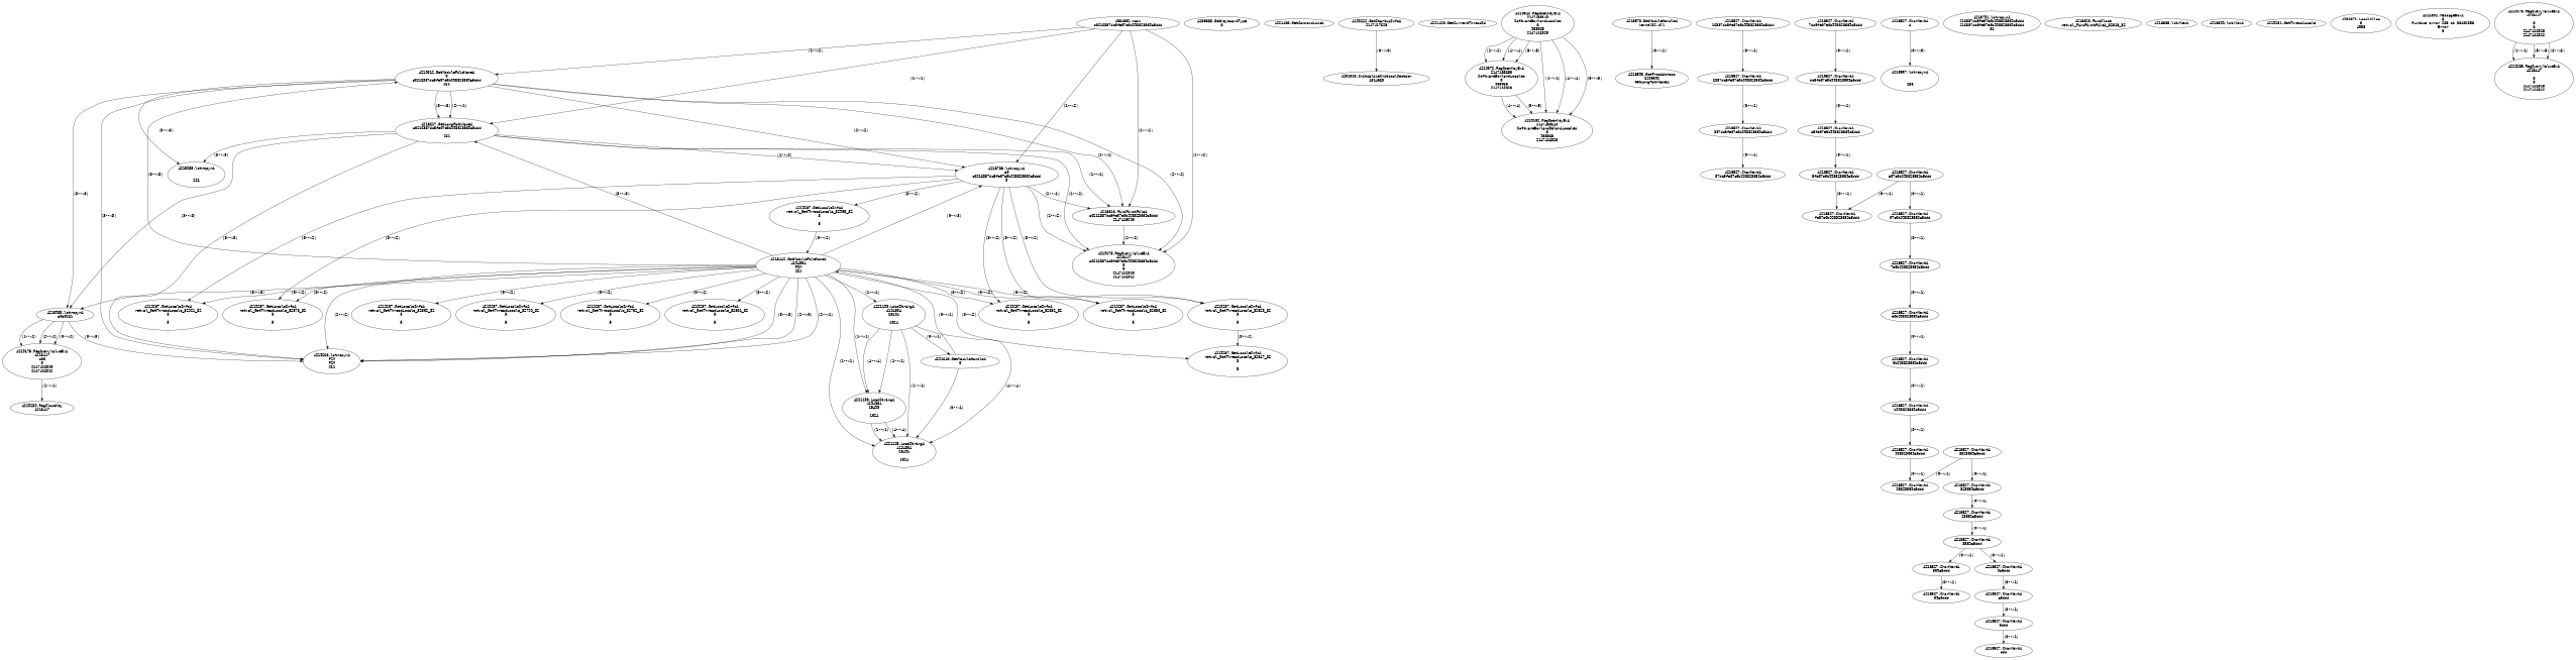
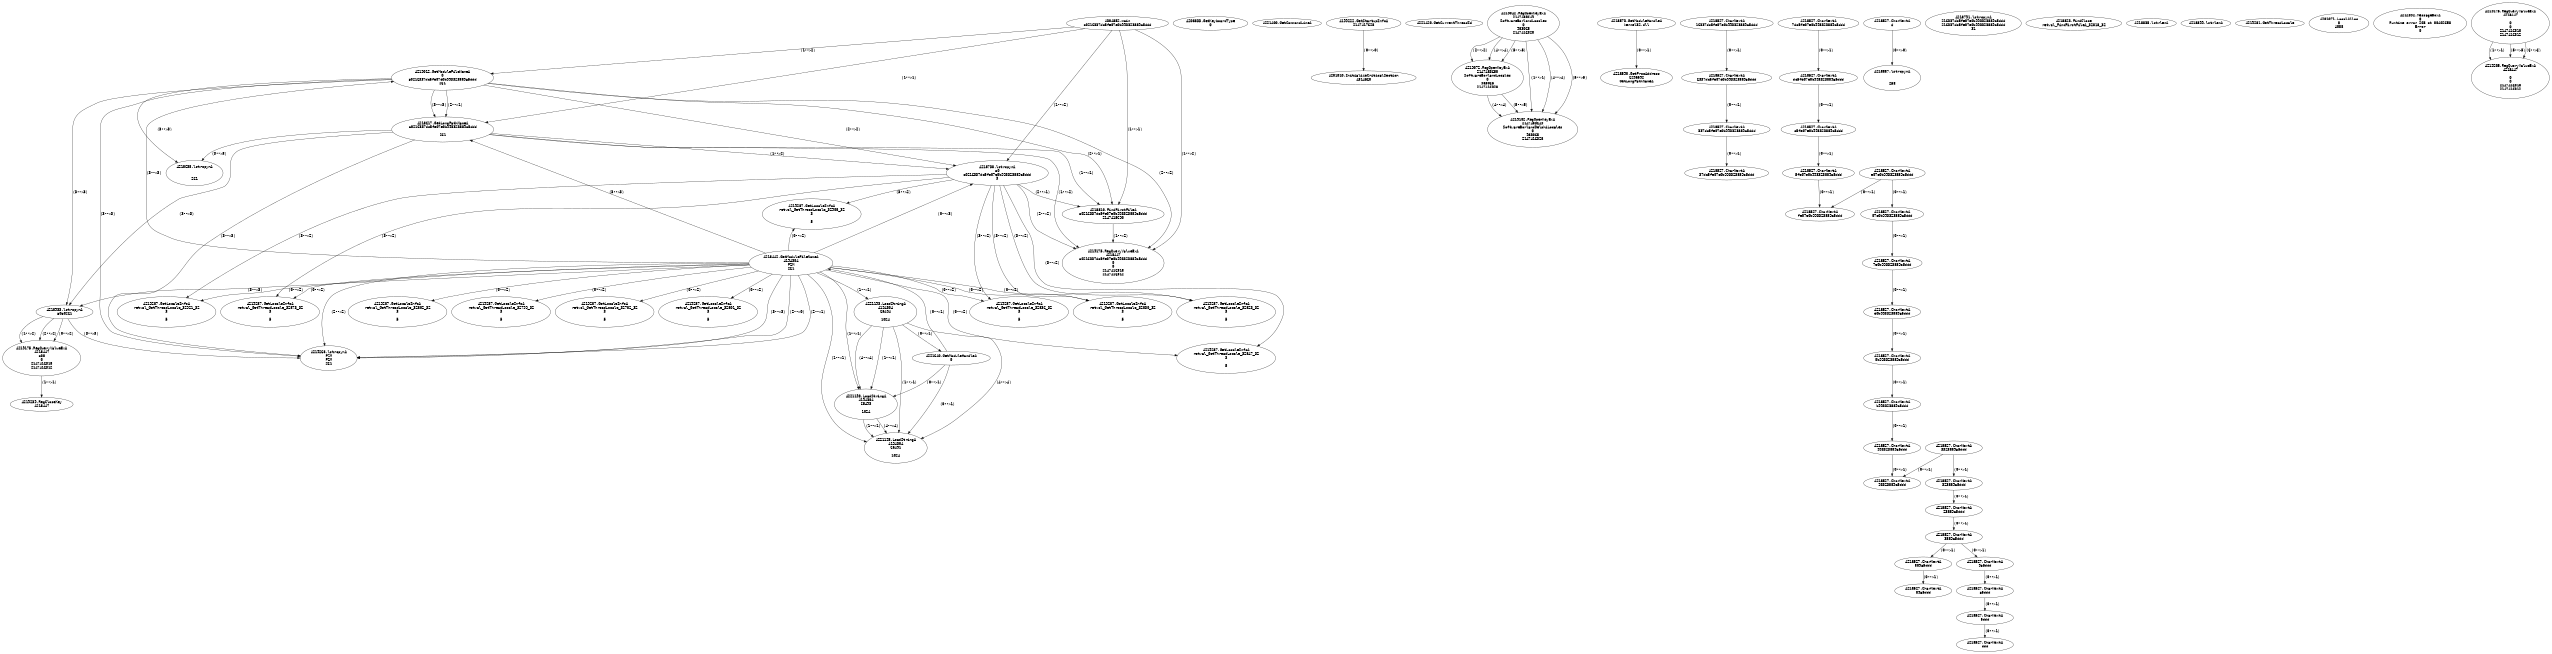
  digraph {
    fontname="DejaVu Sans Mono"
    node [fontname="DejaVu Sans Mono"]
    edge [fontname="DejaVu Sans Mono"]
    n1 [label="4304852.main\na0216337dc5fe07e0b993323889a5ddd"]
    n2 [label="4219012.GetModuleFileNameA\n0\na0216337dc5fe07e0b993323889a5ddd\n261"]
    n3 [label="4218617.GetLongPathNameA\na0216337dc5fe07e0b993323889a5ddd\n\n261"]
    n4 [label="4218738.lstrcpynA\na0\na0216337dc5fe07e0b993323889a5ddd\n3"]
    n5 [label="4218810.FindFirstFileA\na0216337dc5fe07e0b993323889a5ddd\n2147415690"]
    n6 [label="4219175.RegQueryValueExA\n4218447\na0216337dc5fe07e0b993323889a5ddd\n0\n0\n2147416318\n2147416312"]
    n7 [label="4218933.lstrcpynA\na0a0261"]
    n8 [label="4219268.lstrcpynA\nPZM\nPZM\n261"]
    n9 [label="4218638.lstrcpynA\n\n\n261"]
    n10 [label="4219287.GetLocaleInfoA\nretval_GetThreadLocale_32830_32\n3\n\n5"]
    n11 [label="4219287.GetLocaleInfoA\nretval_GetThreadLocale_32921_32\n3\n\n5"]
    n12 [label="4219287.GetLocaleInfoA\nretval_GetThreadLocale_32873_32\n3\n\n5"]
    n13 [label="4219287.GetLocaleInfoA\nretval_GetThreadLocale_32908_32\n3\n\n5"]
    n14 [label="4219287.GetLocaleInfoA\nretval_GetThreadLocale_32836_32\n3\n\n5"]
    n15 [label="4219287.GetLocaleInfoA\nretval_GetThreadLocale_32823_32\n3\n\n5"]
    n16 [label="4219287.GetLocaleInfoA\nretval_GetThreadLocale_32847_32\n3\n\n5"]
    n17 [label="4221640.GetModuleHandleA\n0"]
    n18 [label="4218442.GetModuleFileNameA\n4194304\nPZM\n261"]
    n19 [label="4221193.LoadStringA\n4194304\n65493\n\n1024"]
    n20 [label="4221193.LoadStringA\n4194304\n65491\n\n1024"]
    n21 [label="4221193.LoadStringA\n4194304\n65494\n\n1024"]
    n22 [label="4219287.GetLocaleInfoA\nretval_GetThreadLocale_32802_32\n3\n\n5"]
    n23 [label="4219287.GetLocaleInfoA\nretval_GetThreadLocale_32799_32\n3\n\n5"]
    n24 [label="4219287.GetLocaleInfoA\nretval_GetThreadLocale_32782_32\n3\n\n5"]
    n25 [label="4219287.GetLocaleInfoA\nretval_GetThreadLocale_32801_32\n3\n\n5"]
    n26 [label="4208833.GetKeyboardType\n0"]
    n27 [label="4221400.GetCommandLineA\n"]
    n28 [label="4199222.GetStartupInfoA\n2147417628"]
    n29 [label="4201010.InitializeCriticalSection\n4314560"]
    n30 [label="4221420.GetCurrentThreadId\n"]
    n31 [label="4219175.RegQueryValueExA\n4218447\na00\n0\n2147416318\n2147416312"]
    n32 [label="4219042.RegOpenKeyExA\n2147483649\nSoftware\Borland\Locales\n0\n983065\n2147416328"]
    n33 [label="4219072.RegOpenKeyExA\n2147483650\nSoftware\Borland\Locales\n0\n983065\n2147416328"]
    n34 [label="4219102.RegOpenKeyExA\n2147483649\nSoftware\Borland\Delphi\Locales\n0\n983065\n2147416328"]
    n35 [label="4218573.GetModuleHandleA\nkernel32.dll"]
    n36 [label="4218590.GetProcAddress\n6295592\nGetLongPathNameA"]
    n37 [label="4218527.CharNextA\n16337dc5fe07e0b993323889a5ddd"]
    n38 [label="4218527.CharNextA\n6337dc5fe07e0b993323889a5ddd"]
    n39 [label="4218527.CharNextA\n337dc5fe07e0b993323889a5ddd"]
    n40 [label="4218527.CharNextA\n37dc5fe07e0b993323889a5ddd"]
    n41 [label="4218527.CharNextA\n7dc5fe07e0b993323889a5ddd"]
    n42 [label="4218527.CharNextA\ndc5fe07e0b993323889a5ddd"]
    n43 [label="4218527.CharNextA\nc5fe07e0b993323889a5ddd"]
    n44 [label="4218527.CharNextA\n5fe07e0b993323889a5ddd"]
    n45 [label="4218527.CharNextA\nfe07e0b993323889a5ddd"]
    n46 [label="4218527.CharNextA\ne07e0b993323889a5ddd"]
    n47 [label="4218527.CharNextA\n07e0b993323889a5ddd"]
    n48 [label="4218527.CharNextA\n7e0b993323889a5ddd"]
    n49 [label="4218527.CharNextA\ne0b993323889a5ddd"]
    n50 [label="4218527.CharNextA\n0b993323889a5ddd"]
    n51 [label="4218527.CharNextA\nb993323889a5ddd"]
    n52 [label="4218527.CharNextA\n993323889a5ddd"]
    n53 [label="4218527.CharNextA\n93323889a5ddd"]
    n54 [label="4218527.CharNextA\n3323889a5ddd"]
    n55 [label="4218527.CharNextA\n323889a5ddd"]
    n56 [label="4218527.CharNextA\n23889a5ddd"]
    n57 [label="4218527.CharNextA\n3889a5ddd"]
    n58 [label="4218527.CharNextA\n889a5ddd"]
    n59 [label="4218527.CharNextA\n9a5ddd"]
    n60 [label="4218527.CharNextA\n89a5ddd"]
    n61 [label="4218527.CharNextA\na5ddd"]
    n62 [label="4218527.CharNextA\n5ddd"]
    n63 [label="4218527.CharNextA\nddd"]
    n64 [label="4218527.CharNextA\nd"]
    n65 [label="4218887.lstrcpynA\n\n\n258"]
    n66 [label="4218791.lstrcpynA\n216337dc5fe07e0b993323889a5ddd\n216337dc5fe07e0b993323889a5ddd\n31"]
    n67 [label="4218823.FindClose\nretval_FindFirstFileA_32818_32"]
    n68 [label="4218835.lstrlenA\n"]
    n69 [label="4218899.lstrlenA\n"]
    n70 [label="4219239.RegCloseKey\n4218447"]
    n71 [label="4219281.GetThreadLocale\n"]
    n72 [label="4201071.LocalAlloc\n0\n4088"]
    n73 [label="4212392.MessageBoxA\n0\nRuntime error 203 at 004026E8\nError\n0"]
    n74 [label="4219175.RegQueryValueExA\n4218447\n\n0\n0\n2147416318\n2147416312"]
    n75 [label="4219205.RegQueryValueExA\n4218447\n\n0\n0\n2147416318\n2147416312"]
    n1 -> n2 [label="(1-->2)"]
    n1 -> n3 [label="(1-->1)"]
    n1 -> n4 [label="(1-->2)"]
    n1 -> n5 [label="(1-->1)"]
    n1 -> n6 [label="(1-->2)"]
    n2 -> n3 [label="(2-->1)"]
    n2 -> n3 [label="(3-->3)"]
    n2 -> n4 [label="(2-->2)"]
    n2 -> n5 [label="(2-->1)"]
    n2 -> n6 [label="(2-->2)"]
    n2 -> n7 [label="(3-->3)"]
    n2 -> n8 [label="(3-->3)"]
    n2 -> n9 [label="(3-->3)"]
    n3 -> n4 [label="(1-->2)"]
    n3 -> n5 [label="(1-->1)"]
    n3 -> n6 [label="(1-->2)"]
    n3 -> n7 [label="(3-->3)"]
    n3 -> n8 [label="(3-->3)"]
    n3 -> n9 [label="(3-->3)"]
    n4 -> n5 [label="(2-->1)"]
    n4 -> n6 [label="(2-->2)"]
    n4 -> n10 [label="(3-->2)"]
    n4 -> n11 [label="(3-->2)"]
    n4 -> n12 [label="(3-->2)"]
    n4 -> n13 [label="(3-->2)"]
    n4 -> n14 [label="(3-->2)"]
    n4 -> n15 [label="(3-->2)"]
-   n15 -> n16 [label="(3-->2)"]
+   n4 -> n16 [label="(3-->2)"]
    n5 -> n6 [label="(1-->2)"]
    n7 -> n8 [label="(3-->3)"]
    n7 -> n31 [label="(1-->2)"]
    n7 -> n31 [label="(2-->2)"]
    n7 -> n31 [label="(0-->2)"]
    n17 -> n18 [label="(0-->1)"]
+   n17 -> n19 [label="(0-->1)"]
    n17 -> n20 [label="(0-->1)"]
    n18 -> n2 [label="(3-->3)"]
    n18 -> n3 [label="(3-->3)"]
    n18 -> n4 [label="(0-->3)"]
    n18 -> n7 [label="(3-->3)"]
    n18 -> n8 [label="(2-->1)"]
    n18 -> n8 [label="(2-->2)"]
    n18 -> n8 [label="(3-->3)"]
    n18 -> n8 [label="(2-->0)"]
    n18 -> n10 [label="(0-->2)"]
    n18 -> n11 [label="(0-->2)"]
    n18 -> n12 [label="(0-->2)"]
-   n13 -> n18 [label="(0-->2)"]
+   n18 -> n13 [label="(0-->2)"]
    n18 -> n14 [label="(0-->2)"]
    n18 -> n15 [label="(0-->2)"]
    n18 -> n16 [label="(0-->2)"]
    n18 -> n19 [label="(1-->1)"]
    n18 -> n20 [label="(1-->1)"]
    n18 -> n21 [label="(1-->1)"]
    n18 -> n22 [label="(0-->2)"]
    n18 -> n23 [label="(0-->2)"]
    n18 -> n24 [label="(0-->2)"]
    n18 -> n25 [label="(0-->2)"]
    n19 -> n20 [label="(1-->1)"]
    n19 -> n20 [label="(4-->4)"]
    n21 -> n17 [label="(0-->1)"]
    n21 -> n19 [label="(1-->1)"]
    n21 -> n19 [label="(4-->4)"]
    n21 -> n20 [label="(1-->1)"]
    n21 -> n20 [label="(4-->4)"]
    n28 -> n29 [label="(0-->0)"]
    n31 -> n70 [label="(1-->1)"]
    n32 -> n33 [label="(2-->2)"]
    n32 -> n33 [label="(4-->4)"]
    n32 -> n33 [label="(5-->5)"]
    n32 -> n34 [label="(1-->1)"]
    n32 -> n34 [label="(4-->4)"]
    n32 -> n34 [label="(5-->5)"]
    n33 -> n34 [label="(4-->4)"]
    n33 -> n34 [label="(5-->5)"]
    n35 -> n36 [label="(0-->1)"]
    n37 -> n38 [label="(0-->1)"]
    n38 -> n39 [label="(0-->1)"]
    n39 -> n40 [label="(0-->1)"]
    n41 -> n42 [label="(0-->1)"]
    n42 -> n43 [label="(0-->1)"]
    n43 -> n44 [label="(0-->1)"]
    n44 -> n45 [label="(0-->1)"]
    n46 -> n45 [label="(0-->1)"]
    n46 -> n47 [label="(0-->1)"]
    n47 -> n48 [label="(0-->1)"]
    n48 -> n49 [label="(0-->1)"]
    n49 -> n50 [label="(0-->1)"]
    n50 -> n51 [label="(0-->1)"]
    n51 -> n52 [label="(0-->1)"]
    n52 -> n53 [label="(0-->1)"]
    n54 -> n53 [label="(0-->1)"]
    n54 -> n55 [label="(0-->1)"]
    n55 -> n56 [label="(0-->1)"]
    n56 -> n57 [label="(0-->1)"]
    n57 -> n58 [label="(0-->1)"]
    n57 -> n59 [label="(0-->1)"]
    n58 -> n60 [label="(0-->1)"]
    n59 -> n61 [label="(0-->1)"]
    n61 -> n62 [label="(0-->1)"]
    n62 -> n63 [label="(0-->1)"]
    n64 -> n65 [label="(0-->0)"]
    n74 -> n75 [label="(1-->1)"]
    n74 -> n75 [label="(5-->5)"]
    n74 -> n75 [label="(6-->6)"]
  }
